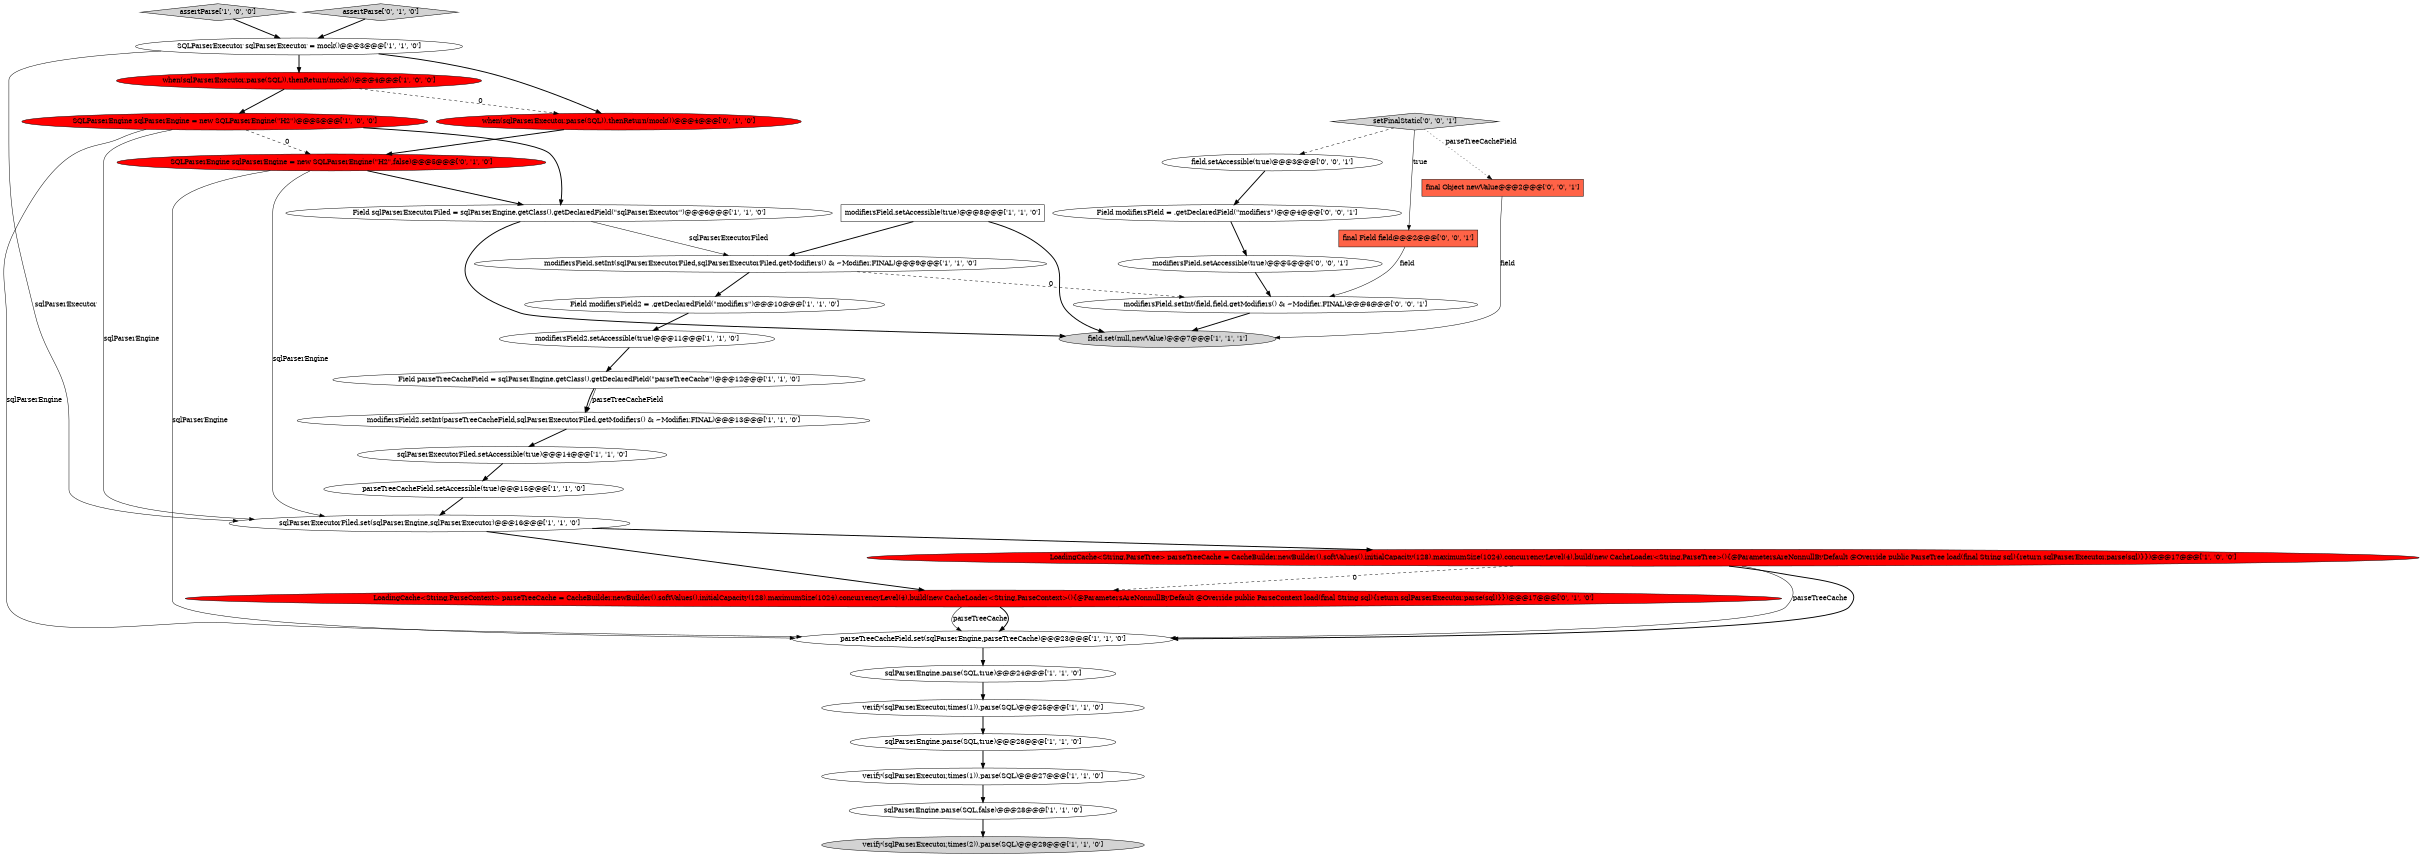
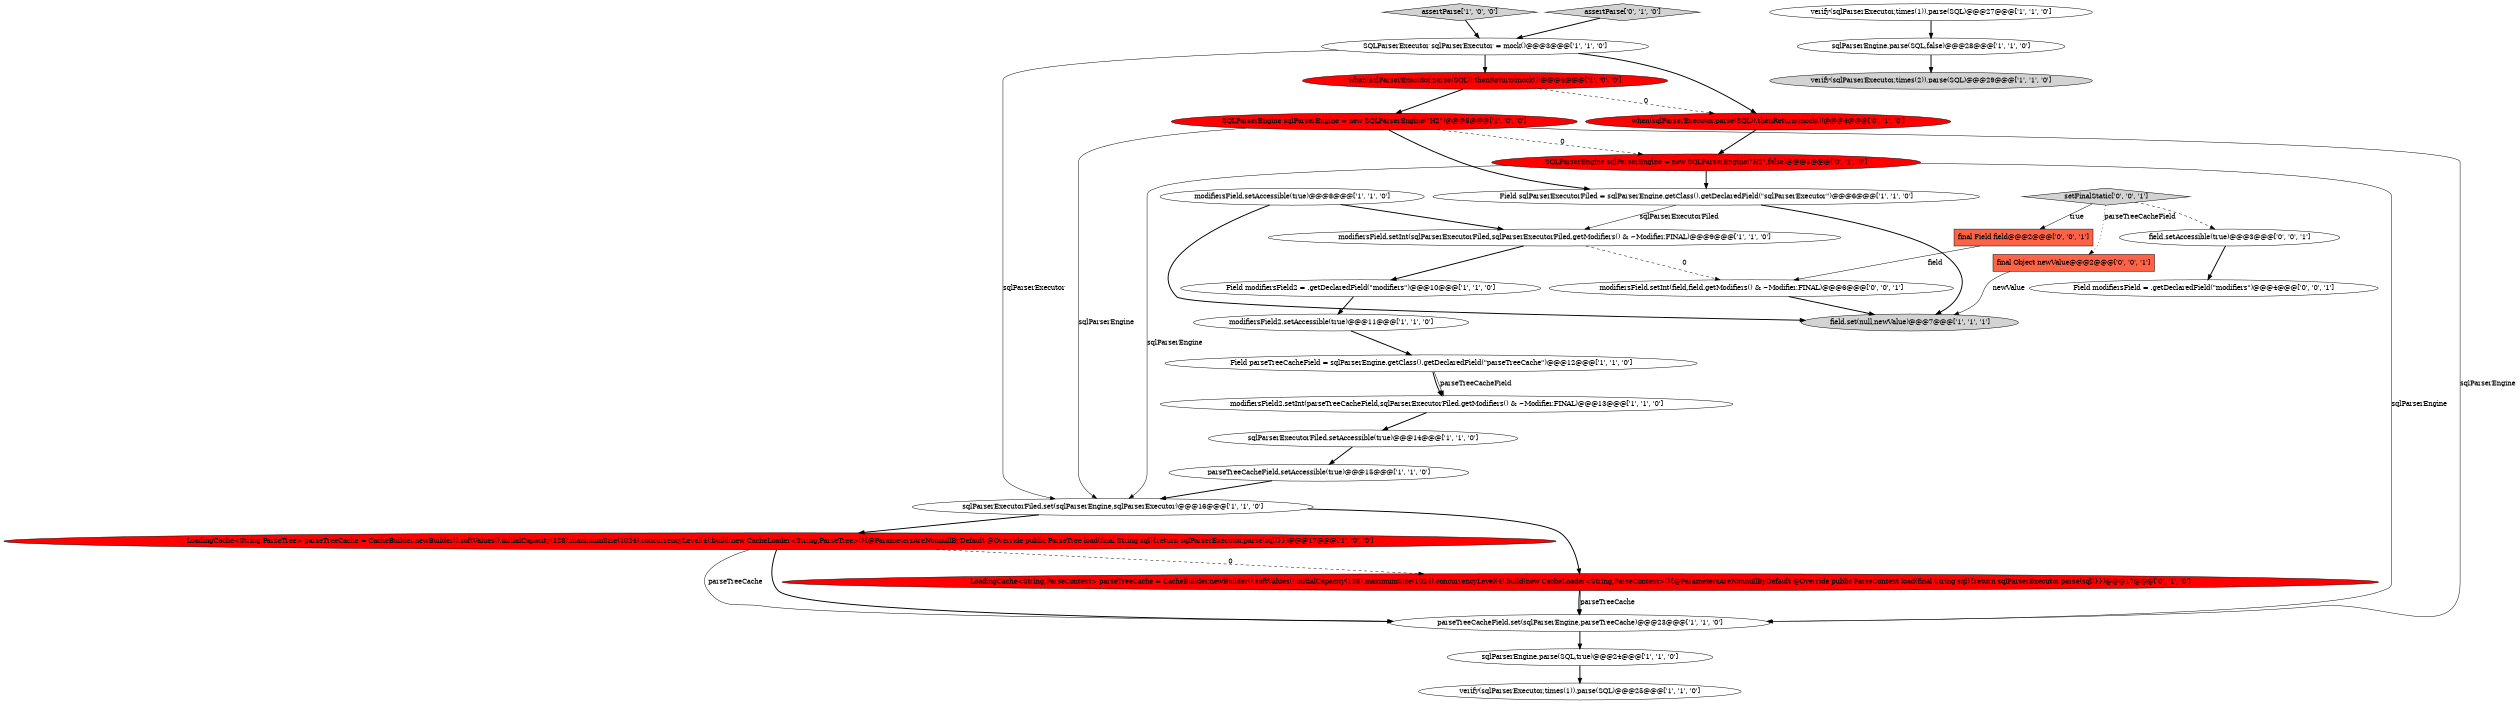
  digraph {
    node [fillcolor=white shape=ellipse style=filled]
    edge [style=bold]
    n1 [label="Field modifiersField2 = .getDeclaredField(\"modifiers\")@@@10@@@['1', '1', '0']"]
    n2 [label="modifiersField2.setAccessible(true)@@@11@@@['1', '1', '0']"]
    n3 [label="Field parseTreeCacheField = sqlParserEngine.getClass().getDeclaredField(\"parseTreeCache\")@@@12@@@['1', '1', '0']"]
    n4 [label="modifiersField2.setInt(parseTreeCacheField,sqlParserExecutorFiled.getModifiers() & ~Modifier.FINAL)@@@13@@@['1', '1', '0']"]
    n5 [label="sqlParserExecutorFiled.setAccessible(true)@@@14@@@['1', '1', '0']"]
    n6 [label="parseTreeCacheField.setAccessible(true)@@@15@@@['1', '1', '0']"]
    n7 [label="sqlParserEngine.parse(SQL,true)@@@24@@@['1', '1', '0']"]
    n8 [label="verify(sqlParserExecutor,times(1)).parse(SQL)@@@25@@@['1', '1', '0']"]
-   n9 [label="sqlParserEngine.parse(SQL,true)@@@26@@@['1', '1', '0']"]
    n10 [fillcolor=red label="LoadingCache<String,ParseContext> parseTreeCache = CacheBuilder.newBuilder().softValues().initialCapacity(128).maximumSize(1024).concurrencyLevel(4).build(new CacheLoader<String,ParseContext>(){@ParametersAreNonnullByDefault @Override public ParseContext load(final String sql){return sqlParserExecutor.parse(sql)}})@@@17@@@['0', '1', '0']"]
    n11 [label="parseTreeCacheField.set(sqlParserEngine,parseTreeCache)@@@23@@@['1', '1', '0']"]
    n12 [label="field.setAccessible(true)@@@3@@@['0', '0', '1']"]
    n13 [label="Field modifiersField = .getDeclaredField(\"modifiers\")@@@4@@@['0', '0', '1']"]
-   n14 [label="modifiersField.setAccessible(true)@@@5@@@['0', '0', '1']"]
    n15 [fillcolor=red label="SQLParserEngine sqlParserEngine = new SQLParserEngine(\"H2\",false)@@@5@@@['0', '1', '0']"]
    n16 [label="Field sqlParserExecutorFiled = sqlParserEngine.getClass().getDeclaredField(\"sqlParserExecutor\")@@@6@@@['1', '1', '0']"]
    n17 [label="sqlParserExecutorFiled.set(sqlParserEngine,sqlParserExecutor)@@@16@@@['1', '1', '0']"]
    n18 [label="modifiersField.setInt(sqlParserExecutorFiled,sqlParserExecutorFiled.getModifiers() & ~Modifier.FINAL)@@@9@@@['1', '1', '0']"]
    n19 [fillcolor=lightgray label="field.set(null,newValue)@@@7@@@['1', '1', '1']"]
    n20 [fillcolor=red label="LoadingCache<String,ParseTree> parseTreeCache = CacheBuilder.newBuilder().softValues().initialCapacity(128).maximumSize(1024).concurrencyLevel(4).build(new CacheLoader<String,ParseTree>(){@ParametersAreNonnullByDefault @Override public ParseTree load(final String sql){return sqlParserExecutor.parse(sql)}})@@@17@@@['1', '0', '0']"]
    n21 [label="modifiersField.setInt(field,field.getModifiers() & ~Modifier.FINAL)@@@6@@@['0', '0', '1']"]
    n22 [fillcolor=lightgray label="setFinalStatic['0', '0', '1']" shape=diamond]
    n23 [fillcolor=tomato label="final Object newValue@@@2@@@['0', '0', '1']" shape=box]
    n24 [fillcolor=tomato label="final Field field@@@2@@@['0', '0', '1']" shape=box]
    n25 [fillcolor=red label="when(sqlParserExecutor.parse(SQL)).thenReturn(mock())@@@4@@@['0', '1', '0']"]
    n26 [fillcolor=red label="SQLParserEngine sqlParserEngine = new SQLParserEngine(\"H2\")@@@5@@@['1', '0', '0']"]
    n27 [fillcolor=lightgray label="assertParse['1', '0', '0']" shape=diamond]
    n28 [label="SQLParserExecutor sqlParserExecutor = mock()@@@3@@@['1', '1', '0']"]
    n29 [fillcolor=red label="when(sqlParserExecutor.parse(SQL)).thenReturn(mock())@@@4@@@['1', '0', '0']"]
-   n30 [label="modifiersField.setAccessible(true)@@@8@@@['1', '1', '0']" shape=box]
+   n30 [label="modifiersField.setAccessible(true)@@@8@@@['1', '1', '0']"]
    n31 [label="verify(sqlParserExecutor,times(1)).parse(SQL)@@@27@@@['1', '1', '0']"]
    n32 [label="sqlParserEngine.parse(SQL,false)@@@28@@@['1', '1', '0']"]
    n33 [fillcolor=lightgray label="verify(sqlParserExecutor,times(2)).parse(SQL)@@@29@@@['1', '1', '0']"]
    n34 [fillcolor=lightgray label="assertParse['0', '1', '0']" shape=diamond]
    n1 -> n2
    n2 -> n3
    n3 -> n4
    n3 -> n4 [label=parseTreeCacheField style=solid]
    n4 -> n5
    n5 -> n6
    n6 -> n17
    n7 -> n8
-   n8 -> n9
-   n9 -> n31
    n10 -> n11 [label=parseTreeCache style=solid]
    n10 -> n11
    n11 -> n7
    n12 -> n13
-   n13 -> n14
-   n14 -> n21
    n15 -> n11 [label=sqlParserEngine style=solid]
    n15 -> n16
    n15 -> n17 [label=sqlParserEngine style=solid]
    n16 -> n18 [label=sqlParserExecutorFiled style=solid]
    n16 -> n19
    n17 -> n10
    n17 -> n20
    n18 -> n1
    n18 -> n21 [label=0 style=dashed]
    n20 -> n10 [label=0 style=dashed]
    n20 -> n11 [label=parseTreeCache style=solid]
    n20 -> n11
    n21 -> n19
    n22 -> n12 [style=dashed]
    n22 -> n23 [label=parseTreeCacheField style=dotted]
    n22 -> n24 [label=true style=solid]
-   n23 -> n19 [label=field style=solid]
+   n23 -> n19 [label=newValue style=solid]
    n24 -> n21 [label=field style=solid]
    n25 -> n15
    n26 -> n11 [label=sqlParserEngine style=solid]
    n26 -> n15 [label=0 style=dashed]
    n26 -> n16
    n26 -> n17 [label=sqlParserEngine style=solid]
    n27 -> n28
    n28 -> n17 [label=sqlParserExecutor style=solid]
    n28 -> n25
    n28 -> n29
    n29 -> n25 [label=0 style=dashed]
    n29 -> n26
    n30 -> n18
    n30 -> n19
    n31 -> n32
    n32 -> n33
    n34 -> n28
  }
